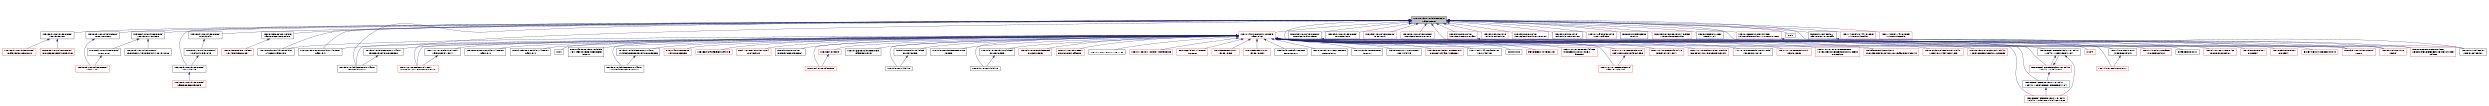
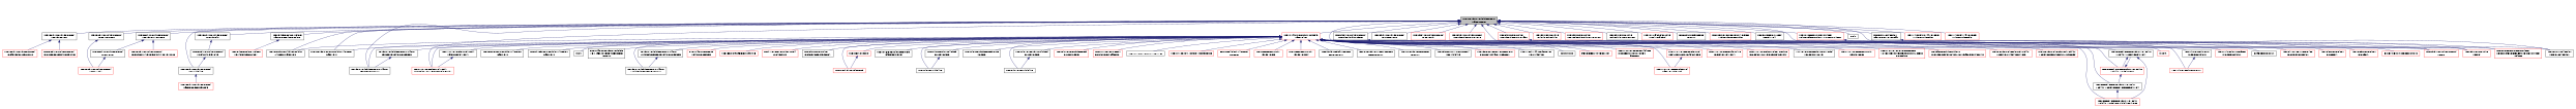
  digraph {
    rankdir=TB
    node [color=red fillcolor=white fontname=Helvetica fontsize=10 shape=record style=filled]
    edge [color=midnightblue dir=back fontname=Helvetica fontsize=10 labelfontname=Helvetica labelfontsize=10 style=solid]
    n1 [color=black fillcolor=grey75 fontcolor=black height=0.2 label="ns3::RandomVariableStream\l::GetInteger" width=0.4]
    n2 [color=black height=0.2 label="ns3::aodv::RoutingProtocol\l::SendRequest" width=0.4]
    n3 [color=black height=0.2 label="ns3::aodv::RoutingProtocol\l::RecvRequest" width=0.4]
    n4 [color=black height=0.2 label="ns3::aodv::RoutingProtocol\l::SendHello" width=0.4]
    n5 [color=black height=0.2 label="ns3::aodv::RoutingProtocol\l::DoInitialize" width=0.4]
    n6 [color=black height=0.2 label="ns3::aodv::RoutingProtocol\l::SendRerrMessage" width=0.4]
    n7 [color=black height=0.2 label="ns3::BriteTopologyHelper\l::GenerateBriteTopology" width=0.4]
    n8 [color=black height=0.2 label="ns3::RandomBuildingPosition\lAllocator::GetNext" width=0.4]
    n9 [color=black height=0.2 label="ns3::RandomRoomPositionAllocator\l::GetNext" width=0.4]
    n10 [height=0.2 label="ns3::UniformRandomVariable\l::GetValue" width=0.4]
    n11 [color=black height=0.2 label="RandomVariableStreamUniform\lTestCase::DoRun" width=0.4]
    n12 [height=0.2 label="ns3::MmWaveChannelMatrix\l::DoCalcRxPowerSpectralDensity" width=0.4]
    n13 [height=0.2 label="ns3::dsdv::RoutingProtocol\l::Start" width=0.4]
    n14 [color=black height=0.2 label="ns3::dsdv::RoutingProtocol\l::RouteOutput" width=0.4]
    n15 [height=0.2 label="ns3::dsdv::RoutingProtocol\l::RecvDsdv" width=0.4]
    n16 [color=black height=0.2 label="ns3::dsdv::RoutingProtocol\l::SendPeriodicUpdate" width=0.4]
    n17 [height=0.2 label="ns3::dsdv::RoutingProtocol\l::SendPacketFromQueue" width=0.4]
    n18 [height=0.2 label="ns3::dsr::DsrRouting\l::Send" width=0.4]
    n19 [height=0.2 label="ns3::dsr::DsrRouting\l::PriorityScheduler" width=0.4]
    n20 [height=0.2 label="ns3::dsr::DsrRouting\l::SendPacketFromBuffer" width=0.4]
    n21 [height=0.2 label="ns3::dsr::DsrRouting\l::CancelPacketTimerNextHop" width=0.4]
    n22 [color=black height=0.2 label="ns3::dsr::DsrRouting\l::ScheduleInterRequest" width=0.4]
    n23 [height=0.2 label="ns3::Ipv4GlobalRouting\l::LookupGlobal" width=0.4]
    n24 [color=black height=0.2 label="TcpOptionTSTestCase\l::DoRun" width=0.4]
    n25 [height=0.2 label="ns3::LteUeMac::RandomlySelect\lAndSendRaPreamble" width=0.4]
    n26 [color=black height=0.2 label="ns3::BurstErrorModel\l::BeginWalk" width=0.4]
    n27 [height=0.2 label="ns3::TvSpectrumTransmitter\lHelper::GenerateRegionalTransmitter\lIndices" width=0.4]
    n28 [height=0.2 label="ns3::TvSpectrumTransmitter\lHelper::GetRandomNumTransmitters" width=0.4]
    n29 [color=black height=0.2 label=main width=0.4]
    n30 [color=black height=0.2 label="ns3::BsmApplication\l::StartApplication" width=0.4]
    n31 [color=black height=0.2 label="ns3::BsmApplication\l::GenerateWaveTraffic" width=0.4]
    n32 [height=0.2 label="ns3::MinstrelHtWifiManager\l::InitSampleTable" width=0.4]
    n33 [height=0.2 label="ns3::MinstrelWifiManager\l::InitSampleTable" width=0.4]
    n34 [height=0.2 label="ns3::aodv::RoutingProtocol\l::DeferredRouteOutput" width=0.4]
    n35 [height=0.2 label="ns3::aodv::RoutingProtocol\l::RouteRequestTimerExpire" width=0.4]
    n36 [height=0.2 label="ns3::aodv::RoutingProtocol\l::RecvAodv" width=0.4]
    n37 [color=black height=0.2 label="ns3::aodv::RoutingProtocol\l::HelloTimerExpire" width=0.4]
    n38 [height=0.2 label="ns3::aodv::RoutingProtocol\l::GetBroadcastEnable" width=0.4]
    n39 [color=black height=0.2 label="ns3::aodv::RoutingProtocol\l::RecvError" width=0.4]
-   n40 [color=black height=0.2 label="ns3::aodv::RoutingProtocol\l::SendRerrWhenBreaksLinkToNextHop" width=0.4]
+   n40 [height=0.2 label="ns3::aodv::RoutingProtocol\l::SendRerrWhenBreaksLinkToNextHop" width=0.4]
    n41 [height=0.2 label="ns3::BriteTopologyHelper\l::BuildBriteTopology" width=0.4]
    n42 [color=black height=0.2 label="ns3::SameRoomPositionAllocator\l::GetNext" width=0.4]
    n43 [color=black height=0.2 label="ns3::FixedRoomPositionAllocator\l::GetNext" width=0.4]
    n44 [color=black height=0.2 label=main width=0.4]
    n45 [color=black height=0.2 label="OneUniformRandomVariable\lManyGetValueCallsTestCase\l::DoRun" width=0.4]
    n46 [color=black height=0.2 label="RandomVariableStreamUniform\lTestCase::ChiSquaredTest" width=0.4]
    n47 [color=black height=0.2 label="RandomVariableStreamUniform\lAntitheticTestCase::ChiSquaredTest" width=0.4]
    n48 [color=black height=0.2 label="RandomVariableStreamUniform\lAntitheticTestCase::DoRun" width=0.4]
    n49 [height=0.2 label="RngUniformTestCase\l::ChiSquaredTest" width=0.4]
    n50 [height=0.2 label="ns3::Backoff::GetBackoffTime" width=0.4]
    n51 [height=0.2 label="DsdvManetExample::Install\lApplications" width=0.4]
    n52 [color=black height=0.2 label="ns3::dsr::DsrRouting\l::ScheduleCachedReply" width=0.4]
    n53 [height=0.2 label="ns3::Radvd::Send" width=0.4]
    n54 [height=0.2 label="ns3::Radvd::HandleRead" width=0.4]
    n55 [color=black height=0.2 label="ns3::Ipv6ExtensionFragment\l::GetFragments" width=0.4]
    n56 [color=black height=0.2 label="ns3::Rip::DoInitialize" width=0.4]
    n57 [color=black height=0.2 label="ns3::Rip::SendTriggeredRoute\lUpdate" width=0.4]
    n58 [color=black height=0.2 label="ns3::Rip::SendUnsolicited\lRouteUpdate" width=0.4]
    n59 [color=black height=0.2 label="ns3::RipNg::DoInitialize" width=0.4]
    n60 [height=0.2 label="ns3::RipNg::SendTriggered\lRouteUpdate" width=0.4]
    n61 [color=black height=0.2 label="ns3::RipNg::SendUnsolicited\lRouteUpdate" width=0.4]
    n62 [height=0.2 label="ns3::LrWpanCsmaCa::\lRandomBackoffDelay" width=0.4]
    n63 [color=black height=0.2 label="ns3::LrWpanMac::LrWpanMac" width=0.4]
    n64 [height=0.2 label="ns3::LrWpanPhy::CheckInterference" width=0.4]
    n65 [height=0.2 label="FemtocellBlockAllocator\l::Create" width=0.4]
    n66 [height=0.2 label="ns3::LteSpectrumPhy\l::EndRxData" width=0.4]
    n67 [height=0.2 label="ns3::LteSpectrumPhy\l::EndRxDlCtrl" width=0.4]
    n68 [color=black height=0.2 label="LteDistributedFfrAreaTest\lCase::DoRun" width=0.4]
    n69 [color=black height=0.2 label="LteX2HandoverMeasuresTest\lCase::DoRun" width=0.4]
    n70 [color=black height=0.2 label="LteX2HandoverTestCase\l::DoRun" width=0.4]
    n71 [color=black height=0.2 label="ns3::dot11s::HwmpProtocol\l::DoInitialize" width=0.4]
    n72 [height=0.2 label="ns3::dot11s::PeerManagement\lProtocol::ShiftOwnBeacon" width=0.4]
    n73 [color=black height=0.2 label="ns3::MeshWifiInterfaceMac\l::DoInitialize" width=0.4]
    n74 [color=black height=0.2 label=randomPos width=0.4]
    n75 [height=0.2 label=GenerateBuildingBounds width=0.4]
    n76 [height=0.2 label="ns3::MmWave3gppBuildings\lPropagationLossModel::\lGetLoss" width=0.4]
    n77 [height=0.2 label="ns3::MmWave3gppChannel\l::GetNewChannel" width=0.4]
    n78 [height=0.2 label="ns3::MmWave3gppChannel\l::CalAttenuationOfBlockage" width=0.4]
    n79 [height=0.2 label="ns3::MmWaveBeamforming\l::SetChannelMatrix" width=0.4]
    n80 [color=black height=0.2 label="ns3::MmWaveChannelMatrix\l::GenSpatialMatrix" width=0.4]
    n81 [height=0.2 label="ns3::MmWaveChannelRaytracing\l::DoCalcRxPowerSpectralDensity" width=0.4]
    n82 [color=black height=0.2 label="MmWavePropagationLossModel\l::DoCalcRxPower" width=0.4]
    n83 [height=0.2 label="ns3::MmWaveSpectrumPhy\l::EndRxData" width=0.4]
    n84 [height=0.2 label="ns3::MmWaveUeMac::DoStart\lNonContentionBasedRandomAccess\lProcedure" width=0.4]
    n85 [height=0.2 label="ns3::GeographicPositions\l::RandCartesianPointsAroundGeographicPoint" width=0.4]
    n86 [height=0.2 label="ns3::RandomDirection2dMobility\lModel::DoInitializePrivate" width=0.4]
    n87 [height=0.2 label="ns3::RandomDirection2dMobility\lModel::ResetDirectionAndSpeed" width=0.4]
    n88 [height=0.2 label="ns3::SteadyStateRandomWaypoint\lMobilityModel::DoInitializePrivate" width=0.4]
    n89 [color=black height=0.2 label="ns3::SteadyStateRandomWaypoint\lMobilityModel::SteadyStateBeginWalk" width=0.4]
    n90 [color=black height=0.2 label="ns3::SteadyStateRandomWaypoint\lMobilityModel::BeginWalk" width=0.4]
    n91 [height=0.2 label="ns3::SteadyStateRandomWaypoint\lMobilityModel::Start" width=0.4]
    n92 [height=0.2 label=modify width=0.4]
    n93 [color=black height=0.2 label="NetAnimExperiment::\lUpdatePositions" width=0.4]
    n94 [height=0.2 label="NetAnimExperiment::Run" width=0.4]
    n95 [height=0.2 label="ns3::AnimationInterface\l::UpdatePosition" width=0.4]
    n96 [color=black height=0.2 label="BufferTest::DoRun" width=0.4]
    n97 [height=0.2 label="ns3::SixLowPanNetDevice\l::DoFragmentation" width=0.4]
    n98 [height=0.2 label="ns3::PieQueueDisc::\lDropEarly" width=0.4]
    n99 [height=0.2 label="ns3::RedQueueDisc::\lDropEarly" width=0.4]
    n100 [height=0.2 label="Experiment::UpdatePositions" width=0.4]
    n1 -> n2
    n1 -> n3
    n1 -> n4
    n1 -> n5
    n1 -> n6
    n1 -> n7
    n1 -> n8
    n1 -> n9
    n1 -> n10
    n1 -> n11
    n1 -> n12
    n1 -> n13
    n1 -> n14
    n1 -> n15
    n1 -> n16
    n1 -> n17
    n1 -> n18
    n1 -> n19
    n1 -> n20
    n1 -> n21
    n1 -> n22
    n1 -> n23
    n1 -> n24
    n1 -> n25
    n1 -> n26
    n1 -> n27
    n1 -> n28
    n1 -> n29
    n1 -> n30
    n1 -> n31
    n1 -> n32
    n1 -> n33
    n2 -> n34
    n2 -> n35
    n3 -> n36
    n4 -> n37
    n5 -> n38
    n6 -> n39
    n6 -> n40
    n7 -> n41
    n10 -> n8
    n10 -> n9
    n10 -> n11
    n10 -> n12
    n10 -> n42
    n10 -> n43
    n10 -> n44
    n10 -> n45
    n10 -> n46
    n10 -> n47
    n10 -> n48
    n10 -> n49
    n10 -> n50
    n10 -> n51
    n10 -> n52
    n10 -> n53
    n10 -> n54
    n10 -> n55
    n10 -> n56
    n10 -> n57
    n10 -> n58
    n10 -> n59
    n10 -> n60
    n10 -> n61
    n10 -> n62
    n10 -> n63
    n10 -> n64
    n10 -> n65
    n10 -> n66
    n10 -> n67
    n10 -> n68
    n10 -> n69
    n10 -> n70
    n10 -> n71
    n10 -> n72
    n10 -> n73
    n10 -> n74
    n10 -> n75
    n10 -> n76
    n10 -> n77
    n10 -> n78
    n10 -> n79
    n10 -> n80
    n10 -> n81
    n10 -> n82
    n10 -> n83
    n10 -> n84
    n10 -> n85
    n10 -> n86
    n10 -> n87
    n10 -> n88
    n10 -> n89
    n10 -> n90
    n10 -> n91
    n10 -> n92
    n10 -> n93
    n10 -> n94
    n10 -> n95
    n10 -> n96
    n10 -> n97
    n10 -> n98
    n10 -> n99
    n10 -> n100
    n16 -> n13
    n20 -> n18
    n28 -> n27
    n31 -> n30
    n37 -> n5
    n39 -> n36
    n46 -> n11
    n47 -> n48
    n53 -> n54
    n58 -> n56
    n61 -> n59
    n78 -> n77
    n80 -> n12
    n89 -> n88
    n90 -> n88
    n90 -> n91
    n91 -> n89
    n91 -> n90
    n93 -> n94
  }
